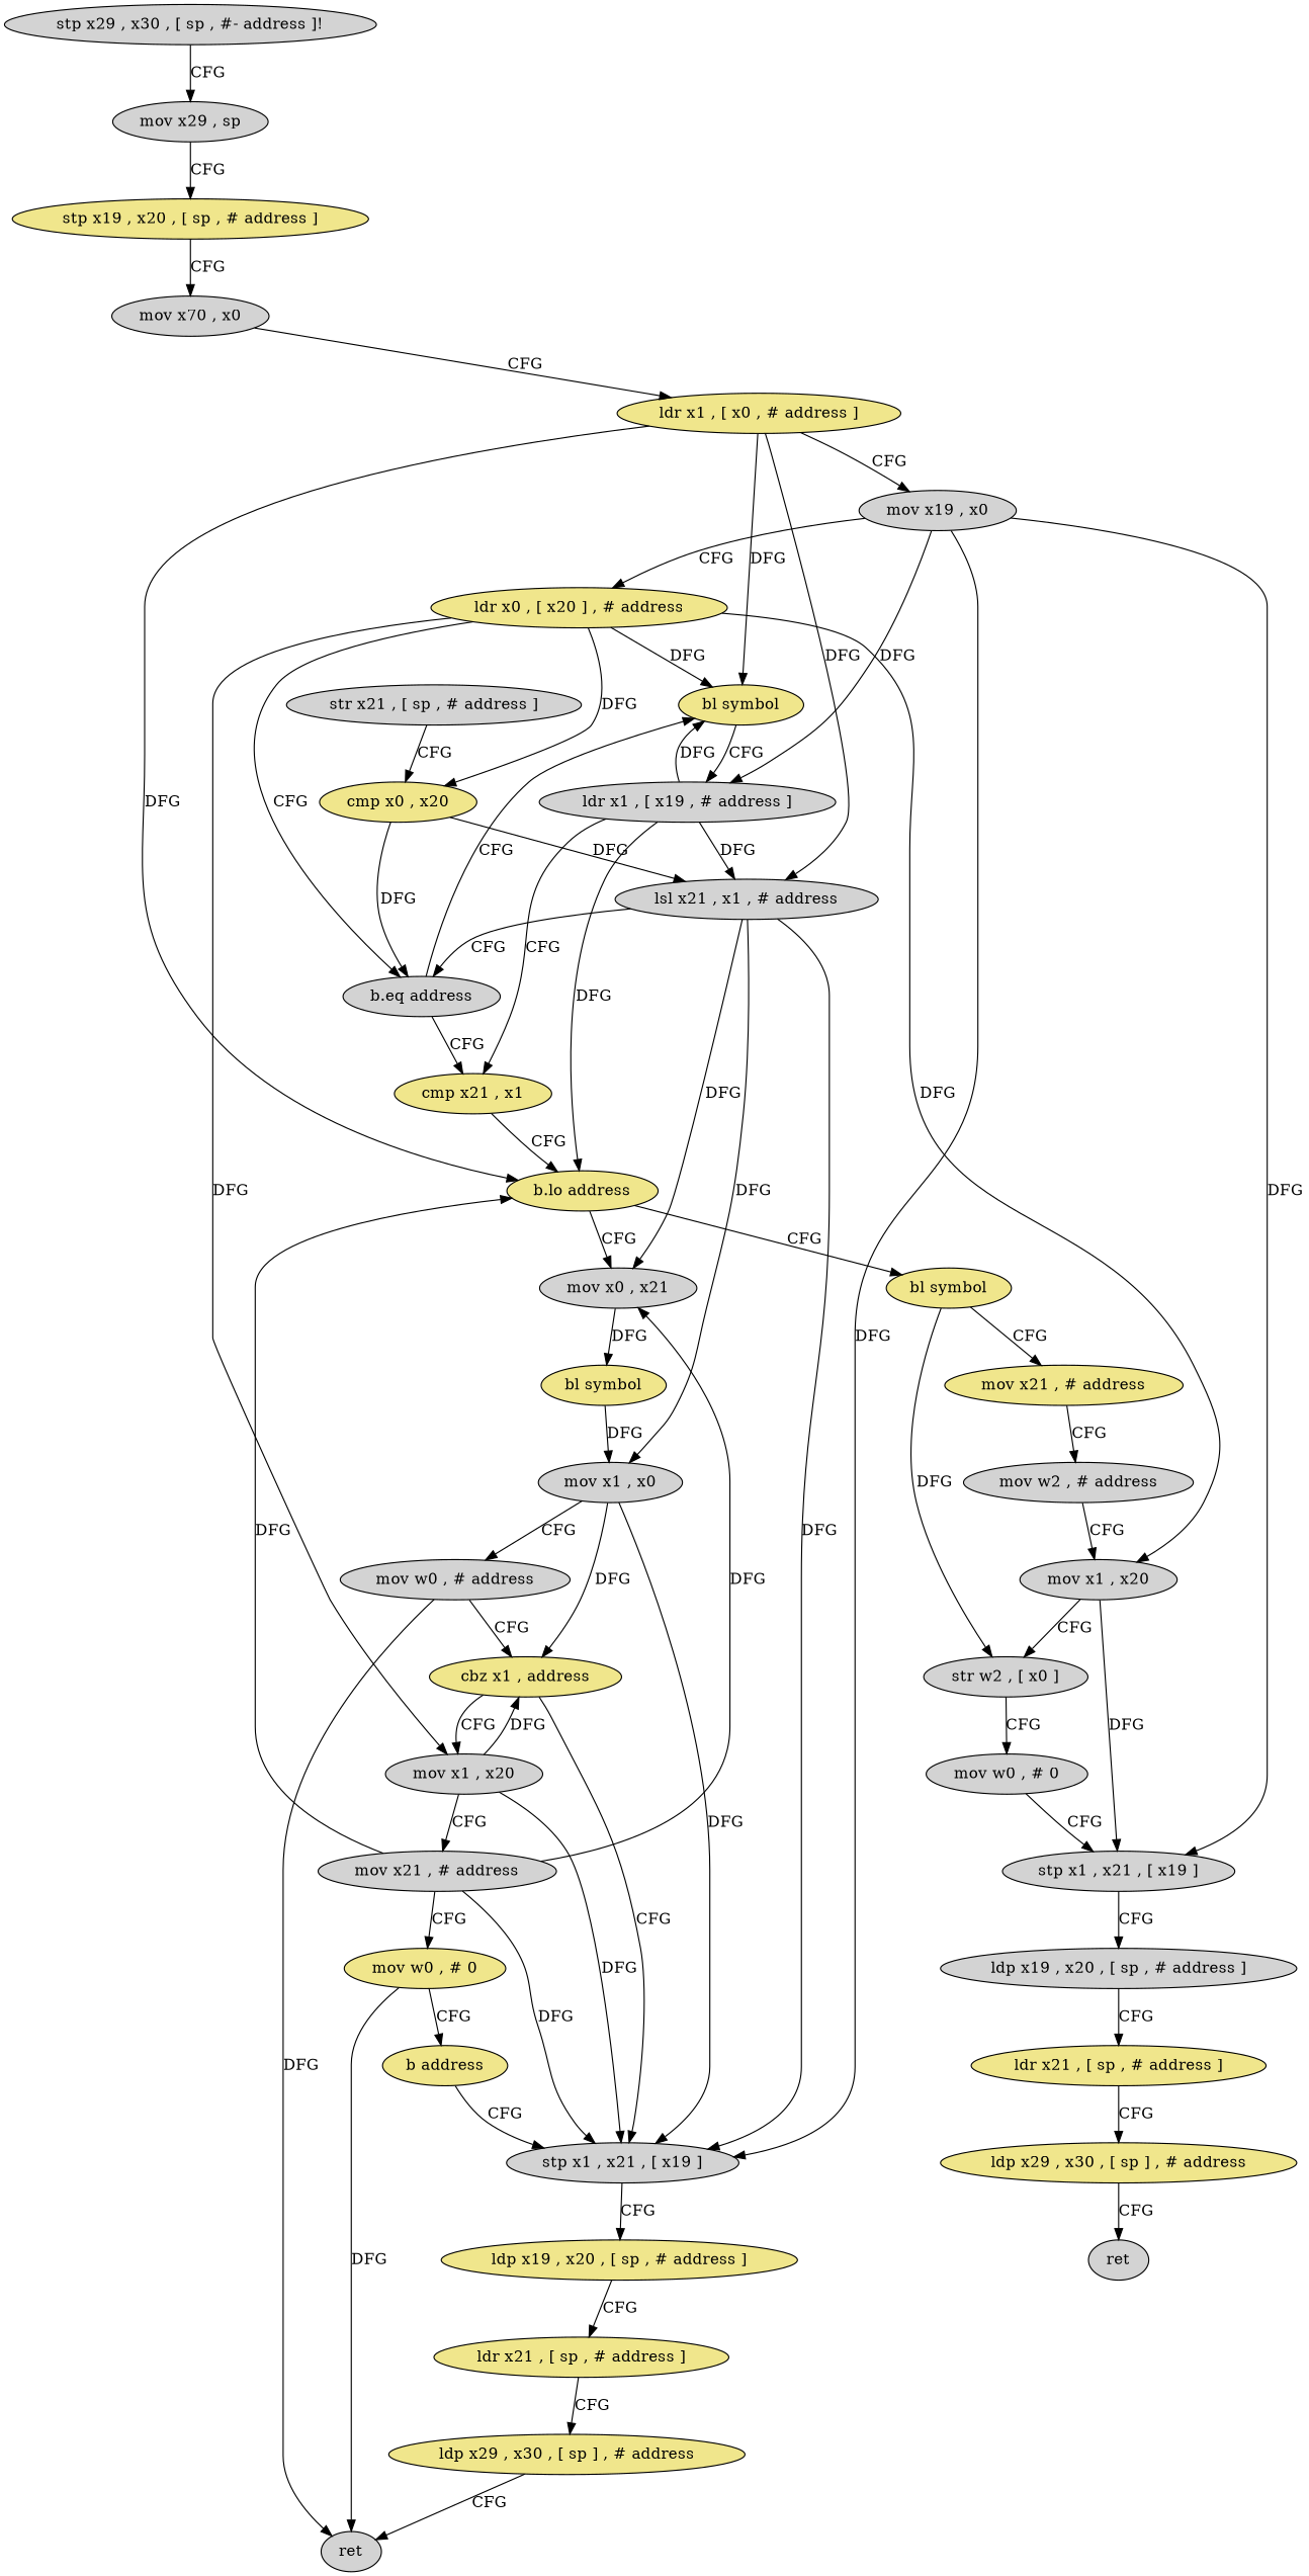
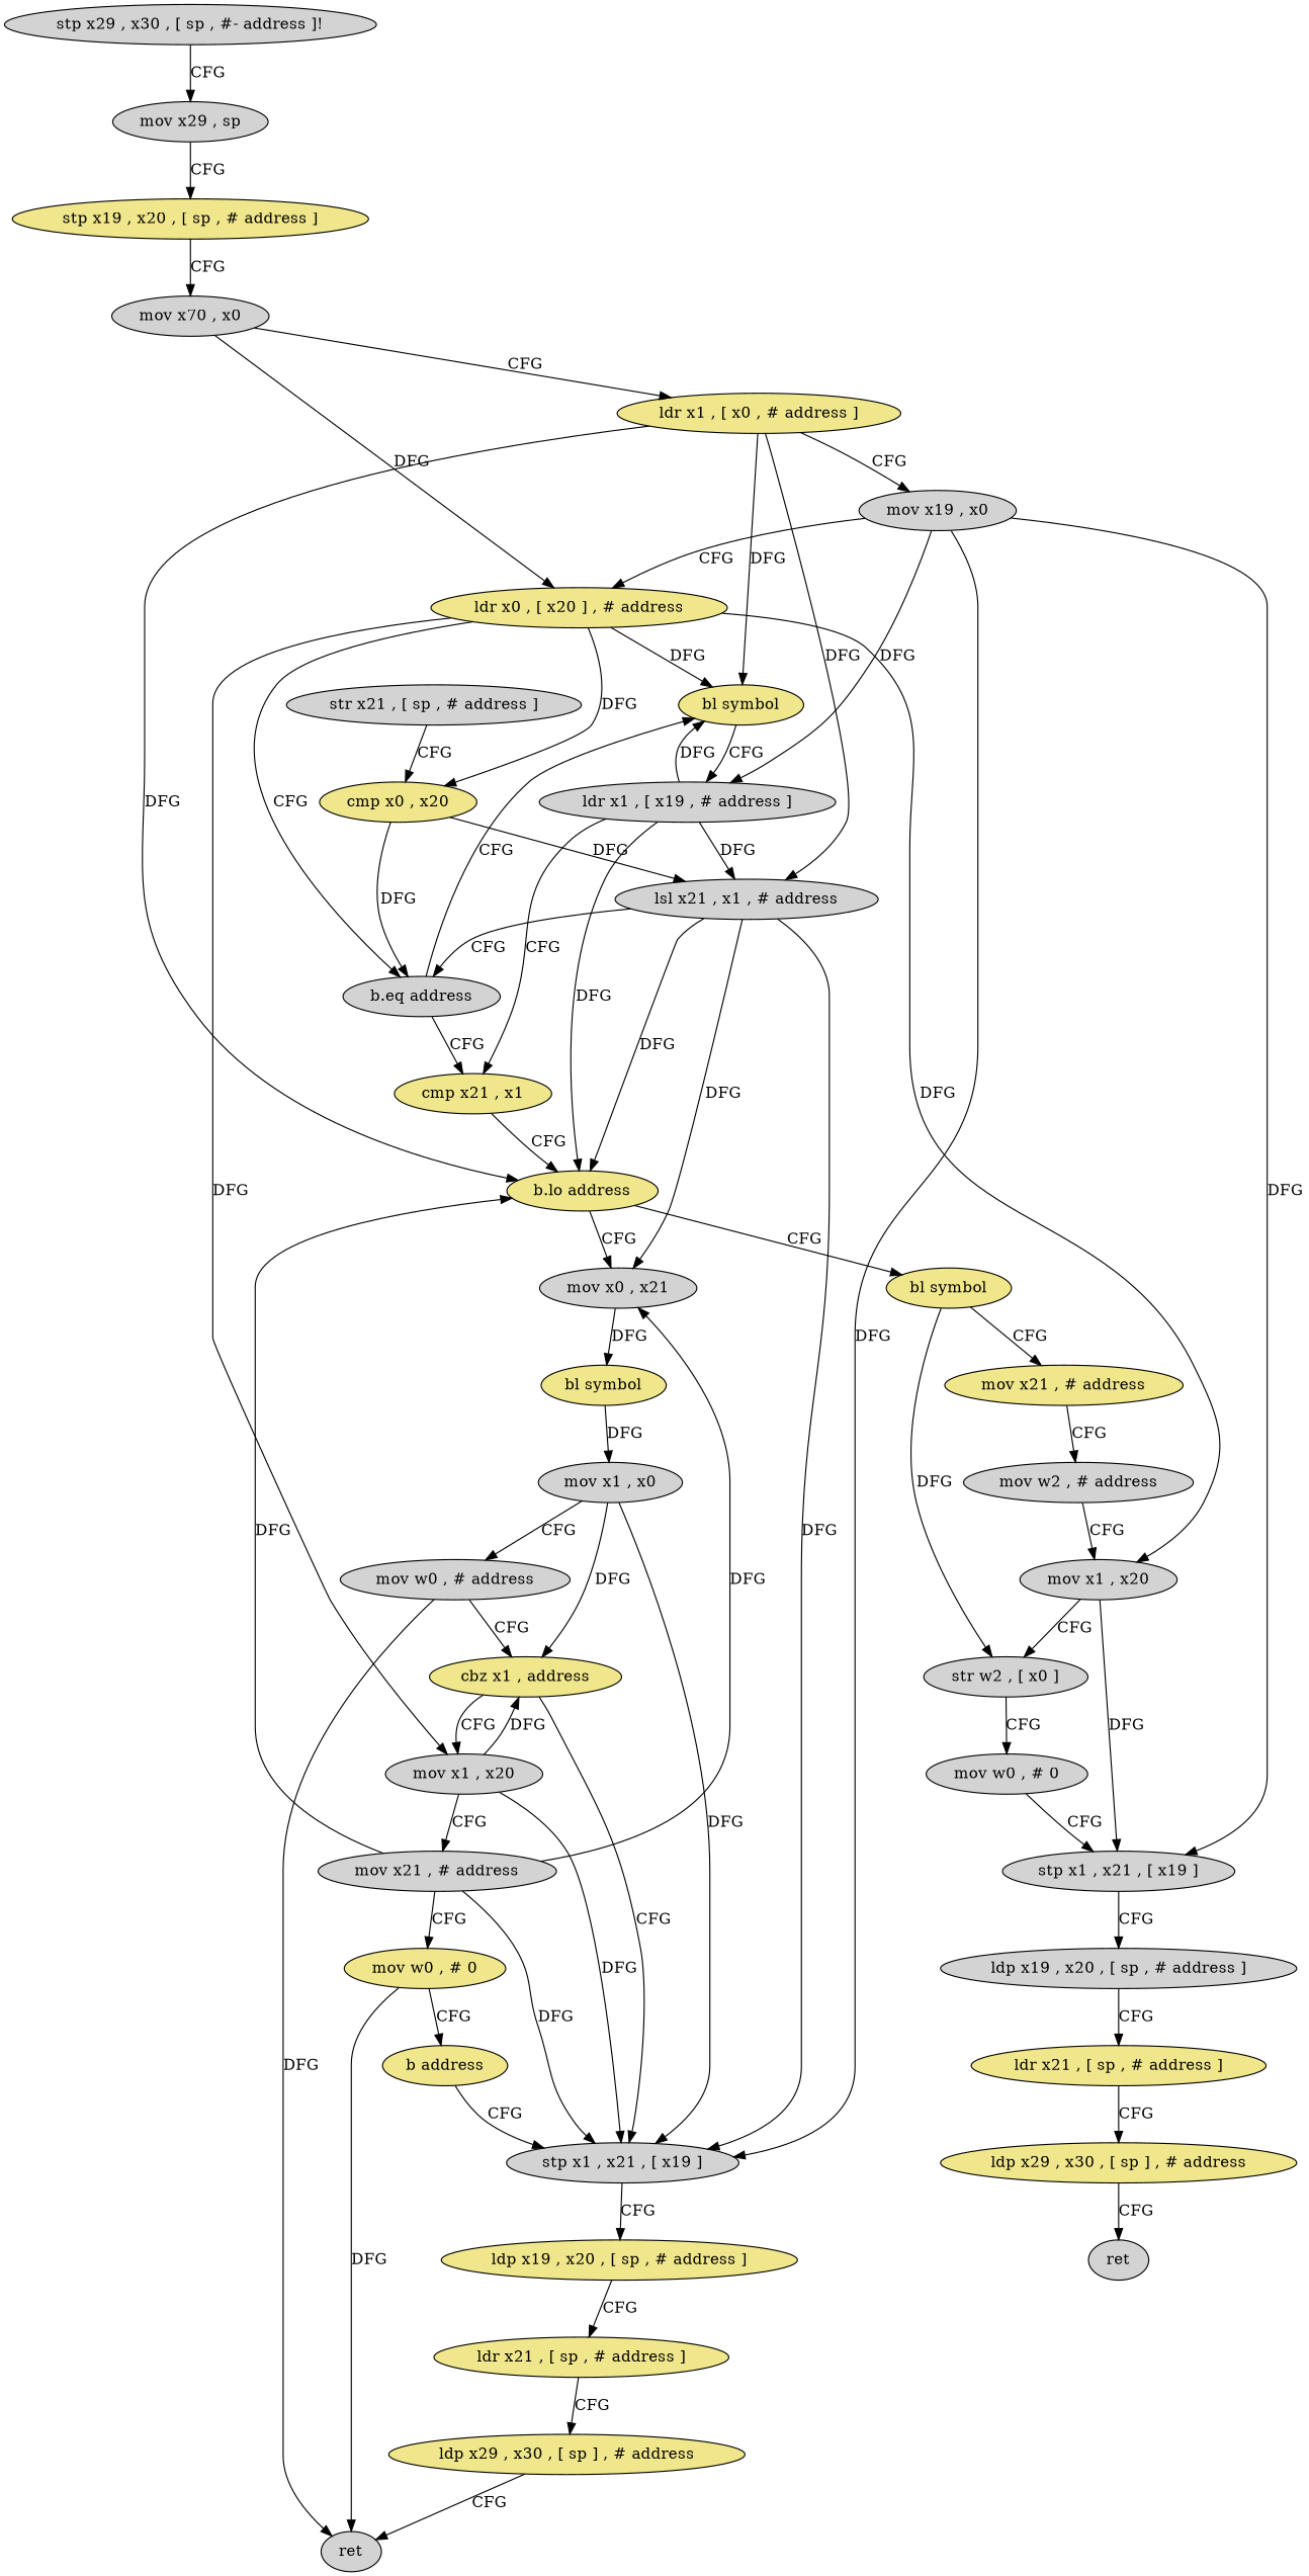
  digraph {
    node [fillcolor=lightgrey style=filled]
    n1 [label="stp x29 , x30 , [ sp , #- address ]!"]
    n2 [label="mov x29 , sp"]
    n3 [fillcolor=khaki label="stp x19 , x20 , [ sp , # address ]"]
    n4 [label="mov x70 , x0"]
    n5 [fillcolor=khaki label="ldr x1 , [ x0 , # address ]"]
    n6 [fillcolor=khaki label="ldr x0 , [ x20 ] , # address"]
    n7 [label="mov x19 , x0"]
    n8 [label="lsl x21 , x1 , # address"]
    n9 [fillcolor=khaki label="bl symbol"]
    n10 [fillcolor=khaki label="b.lo address"]
    n11 [fillcolor=khaki label="cmp x0 , x20"]
    n12 [label="mov x1 , x20"]
    n13 [label="mov x1 , x20"]
    n14 [label="b.eq address"]
    n15 [label="ldr x1 , [ x19 , # address ]"]
    n16 [label="stp x1 , x21 , [ x19 ]"]
    n17 [label="stp x1 , x21 , [ x19 ]"]
    n18 [label="mov x0 , x21"]
    n19 [fillcolor=khaki label="bl symbol"]
    n20 [fillcolor=khaki label="cmp x21 , x1"]
    n21 [label="ldp x19 , x20 , [ sp , # address ]"]
    n22 [fillcolor=khaki label="ldp x19 , x20 , [ sp , # address ]"]
    n23 [label="str x21 , [ sp , # address ]"]
    n24 [label="str w2 , [ x0 ]"]
    n25 [fillcolor=khaki label="cbz x1 , address"]
    n26 [label="mov x21 , # address"]
    n27 [fillcolor=khaki label="bl symbol"]
    n28 [fillcolor=khaki label="mov x21 , # address"]
    n29 [label="mov w2 , # address"]
    n30 [label="mov w0 , # 0"]
    n31 [label="mov x1 , x0"]
    n32 [fillcolor=khaki label="ldr x21 , [ sp , # address ]"]
    n33 [fillcolor=khaki label="ldp x29 , x30 , [ sp ] , # address"]
    n34 [label=ret]
    n35 [label="mov w0 , # address"]
    n36 [label=ret]
    n37 [fillcolor=khaki label="mov w0 , # 0"]
    n38 [fillcolor=khaki label="ldr x21 , [ sp , # address ]"]
    n39 [fillcolor=khaki label="b address"]
    n40 [fillcolor=khaki label="ldp x29 , x30 , [ sp ] , # address"]
    n1 -> n2 [label=CFG]
    n2 -> n3 [label=CFG]
    n3 -> n4 [label=CFG]
    n4 -> n5 [label=CFG]
+   n4 -> n6 [label=DFG]
    n5 -> n7 [label=CFG]
    n5 -> n8 [label=DFG]
    n5 -> n9 [label=DFG]
    n5 -> n10 [label=DFG]
    n6 -> n9 [label=DFG]
    n6 -> n11 [label=DFG]
    n6 -> n12 [label=DFG]
    n6 -> n13 [label=DFG]
    n6 -> n14 [label=CFG]
    n7 -> n6 [label=CFG]
    n7 -> n15 [label=DFG]
    n7 -> n16 [label=DFG]
    n7 -> n17 [label=DFG]
-   n8 -> n31 [label=DFG]
+   n8 -> n10 [label=DFG]
    n8 -> n14 [label=CFG]
    n8 -> n17 [label=DFG]
    n8 -> n18 [label=DFG]
    n9 -> n15 [label=CFG]
    n10 -> n18 [label=CFG]
    n10 -> n19 [label=CFG]
    n11 -> n8 [label=DFG]
    n11 -> n14 [label=DFG]
    n12 -> n16 [label=DFG]
    n12 -> n24 [label=CFG]
    n13 -> n17 [label=DFG]
    n13 -> n25 [label=DFG]
    n13 -> n26 [label=CFG]
    n14 -> n9 [label=CFG]
    n14 -> n20 [label=CFG]
    n15 -> n8 [label=DFG]
    n15 -> n9 [label=DFG]
    n15 -> n10 [label=DFG]
    n15 -> n20 [label=CFG]
    n16 -> n21 [label=CFG]
    n17 -> n22 [label=CFG]
    n18 -> n27 [label=DFG]
    n19 -> n24 [label=DFG]
    n19 -> n28 [label=CFG]
    n20 -> n10 [label=CFG]
    n21 -> n32 [label=CFG]
    n22 -> n38 [label=CFG]
    n23 -> n11 [label=CFG]
    n24 -> n30 [label=CFG]
    n25 -> n13 [label=CFG]
    n25 -> n17 [label=CFG]
    n26 -> n10 [label=DFG]
    n26 -> n17 [label=DFG]
    n26 -> n18 [label=DFG]
    n26 -> n37 [label=CFG]
    n27 -> n31 [label=DFG]
    n28 -> n29 [label=CFG]
    n29 -> n12 [label=CFG]
    n30 -> n16 [label=CFG]
    n31 -> n17 [label=DFG]
    n31 -> n25 [label=DFG]
    n31 -> n35 [label=CFG]
    n32 -> n33 [label=CFG]
    n33 -> n34 [label=CFG]
    n35 -> n25 [label=CFG]
    n35 -> n36 [label=DFG]
    n37 -> n36 [label=DFG]
    n37 -> n39 [label=CFG]
    n38 -> n40 [label=CFG]
    n39 -> n17 [label=CFG]
    n40 -> n36 [label=CFG]
  }
